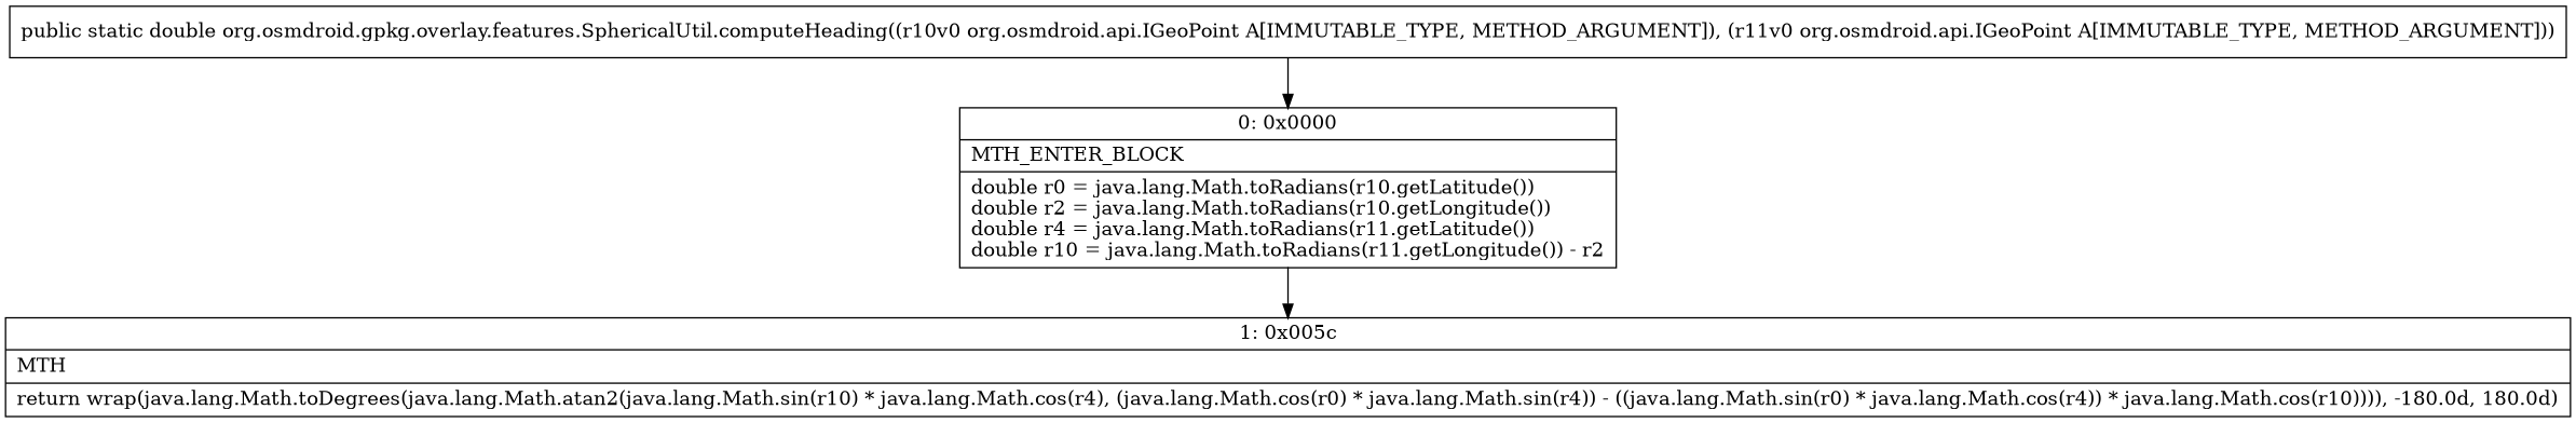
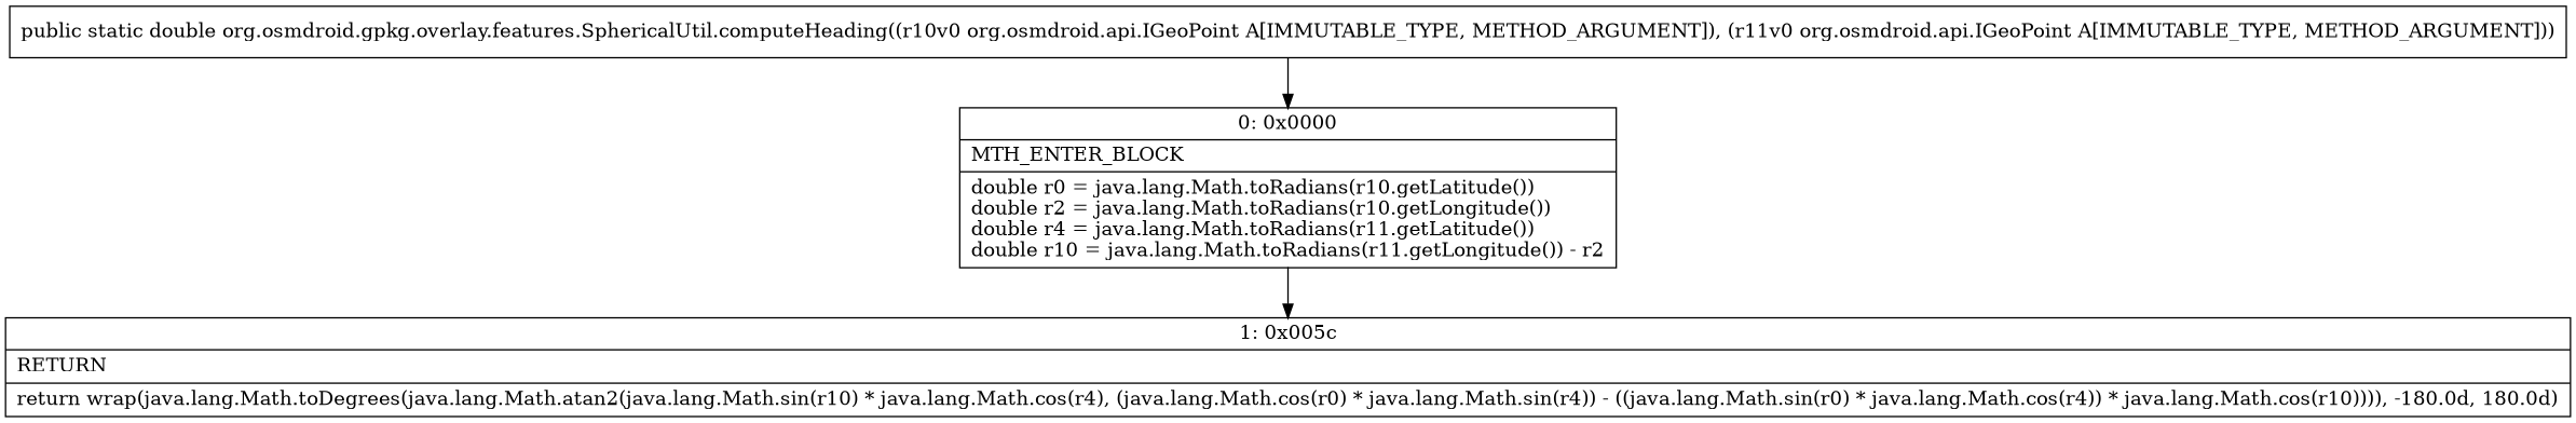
  digraph {
    node [shape=record]
    n1 [label="{0\:\ 0x0000|MTH_ENTER_BLOCK\l|double r0 = java.lang.Math.toRadians(r10.getLatitude())\ldouble r2 = java.lang.Math.toRadians(r10.getLongitude())\ldouble r4 = java.lang.Math.toRadians(r11.getLatitude())\ldouble r10 = java.lang.Math.toRadians(r11.getLongitude()) \- r2\l}"]
-   n2 [label="{1\:\ 0x005c|MTH\l|return wrap(java.lang.Math.toDegrees(java.lang.Math.atan2(java.lang.Math.sin(r10) * java.lang.Math.cos(r4), (java.lang.Math.cos(r0) * java.lang.Math.sin(r4)) \- ((java.lang.Math.sin(r0) * java.lang.Math.cos(r4)) * java.lang.Math.cos(r10)))), \-180.0d, 180.0d)\l}"]
+   n2 [label="{1\:\ 0x005c|RETURN\l|return wrap(java.lang.Math.toDegrees(java.lang.Math.atan2(java.lang.Math.sin(r10) * java.lang.Math.cos(r4), (java.lang.Math.cos(r0) * java.lang.Math.sin(r4)) \- ((java.lang.Math.sin(r0) * java.lang.Math.cos(r4)) * java.lang.Math.cos(r10)))), \-180.0d, 180.0d)\l}"]
    n3 [label="{public static double org.osmdroid.gpkg.overlay.features.SphericalUtil.computeHeading((r10v0 org.osmdroid.api.IGeoPoint A[IMMUTABLE_TYPE, METHOD_ARGUMENT]), (r11v0 org.osmdroid.api.IGeoPoint A[IMMUTABLE_TYPE, METHOD_ARGUMENT])) }"]
    n1 -> n2
    n3 -> n1
  }
